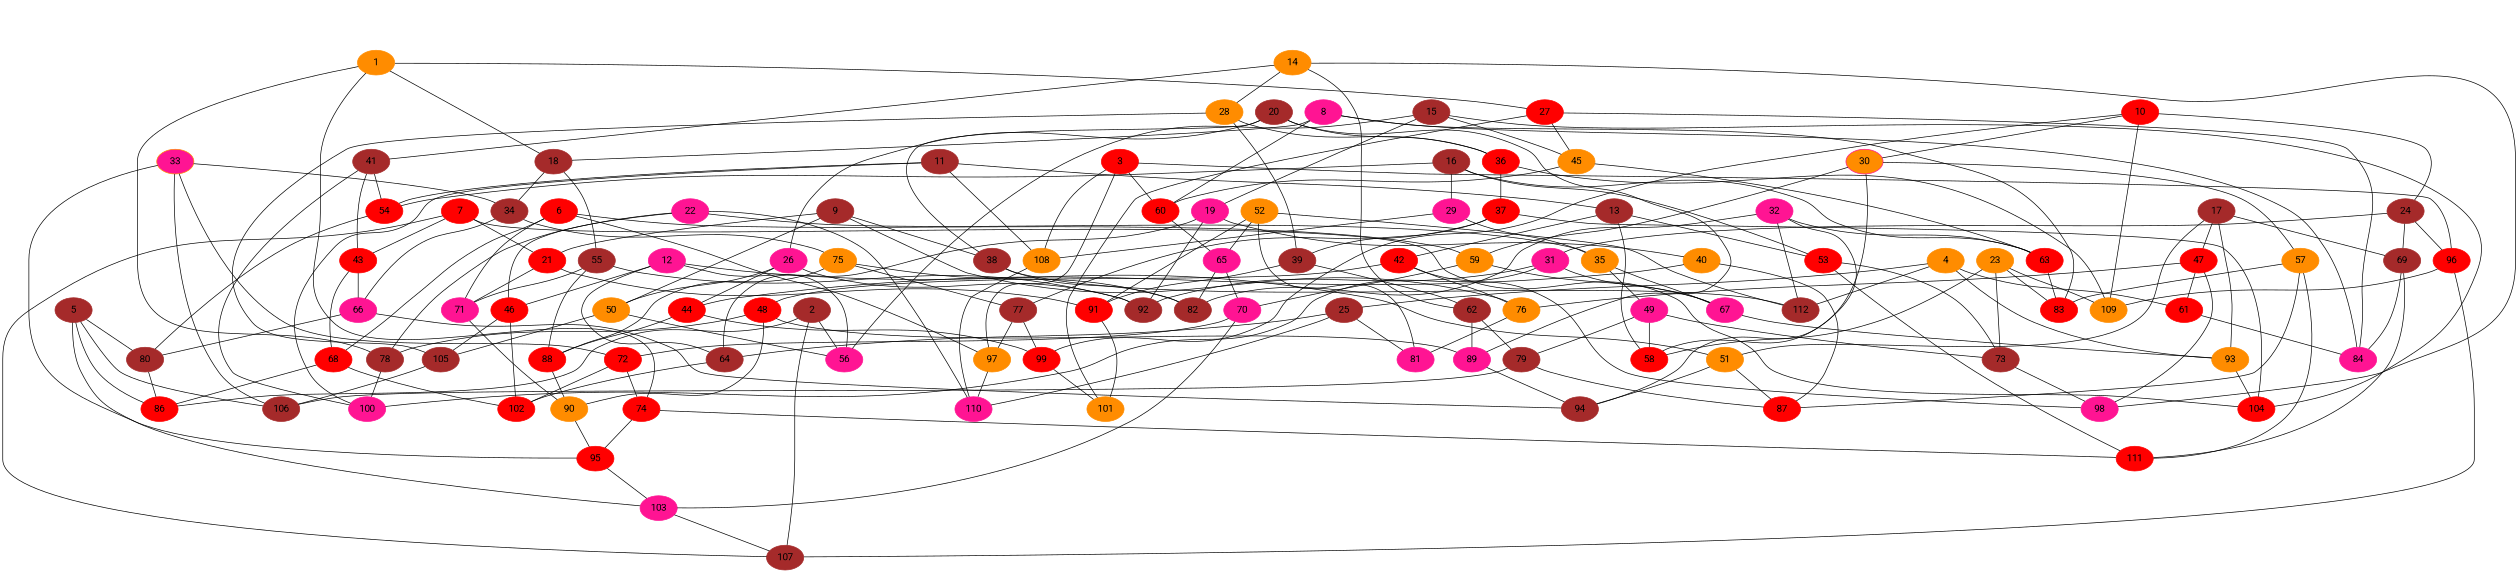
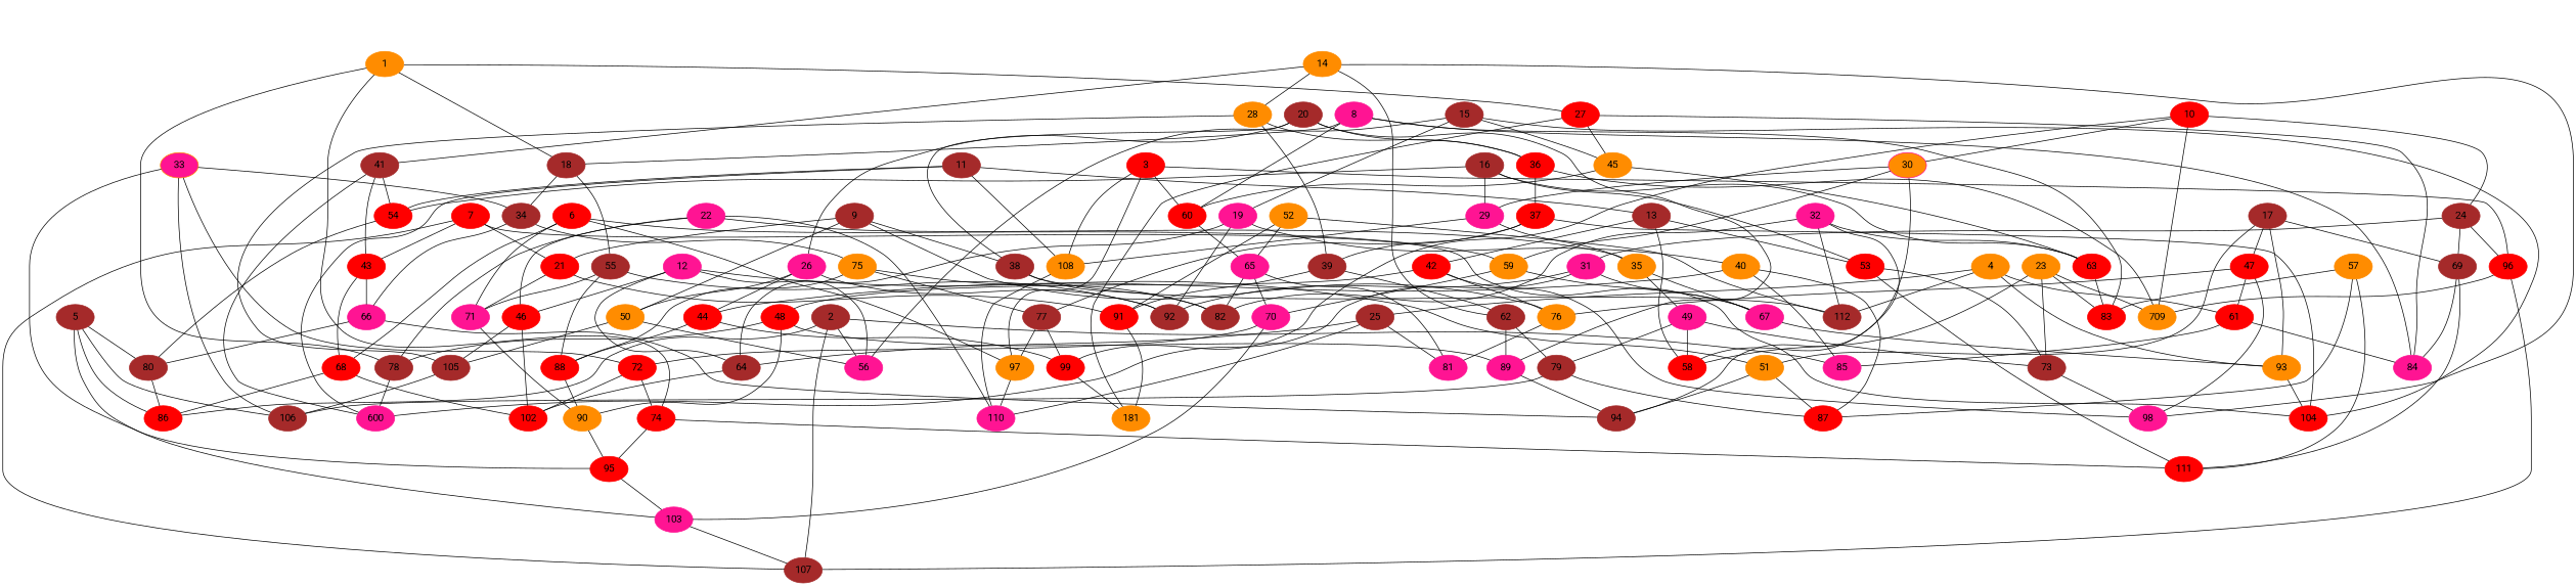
  graph {
    fontname=Roboto
    node [color=red fontname=Roboto style=filled]
    edge [fontname=Roboto]
    1 [color=darkorange]
    18 [color=brown]
    27
    74
    78 [color=brown]
    34 [color=brown]
    55 [color=brown]
    84 [color=deeppink]
    45 [color=darkorange]
-   101 [color=darkorange]
+   101 [color=darkorange label=181]
    95
    111
-   100 [color=deeppink]
+   100 [color=deeppink label=600]
    2 [color=brown]
    56 [color=deeppink]
+   85 [color=deeppink]
    86
    107 [color=brown]
    3
    60
    96
    97 [color=darkorange]
    108 [color=darkorange]
    65 [color=deeppink]
-   109 [color=darkorange]
+   109 [color=darkorange label=709]
    110 [color=deeppink]
    4 [color=darkorange]
    25 [color=brown]
    61
    93 [color=darkorange]
    112 [color=brown]
    64 [color=brown]
    81 [color=deeppink]
    104
    5 [color=brown]
    80 [color=brown]
    103 [color=deeppink]
    106 [color=brown]
    6
    59 [color=darkorange]
    68
    71 [color=deeppink]
    67 [color=deeppink]
    70 [color=deeppink]
    102
    90 [color=darkorange]
    7
    21
    43
    91
    66 [color=deeppink]
    8 [color=deeppink]
    83
    9 [color=brown]
    38 [color=brown]
    50 [color=darkorange]
    76 [color=darkorange]
    82 [color=brown]
    105 [color=brown]
    24 [color=brown]
    10
    30 [color=deeppink fillcolor=darkorange]
    99
    69 [color=brown]
    31 [color=deeppink]
    58
    57 [color=darkorange]
    11 [color=brown]
    13 [color=brown]
    54
    42
    53
    12 [color=deeppink]
    46
    51 [color=darkorange]
    94 [color=brown]
    87
    98 [color=deeppink]
    48
    73 [color=brown]
    14 [color=darkorange]
    28 [color=darkorange]
    41 [color=brown]
    62 [color=brown]
    36
    39 [color=brown]
    89 [color=deeppink]
    79 [color=brown]
    15 [color=brown]
    19 [color=deeppink]
    40 [color=darkorange]
    92 [color=brown]
    63
    16 [color=brown]
    29 [color=deeppink]
    35 [color=darkorange]
    17 [color=brown]
    47
    75 [color=darkorange]
    88
    44
    20 [color=brown]
    26 [color=deeppink]
    37
    22 [color=deeppink]
    49 [color=deeppink]
    23 [color=darkorange]
    32 [color=deeppink]
    33 [color=darkorange fillcolor=deeppink]
    72
    77 [color=brown]
    52 [color=darkorange]
    1 -- 18
    1 -- 27
    1 -- 74
    1 -- 78
    18 -- 34
    18 -- 55
    27 -- 84
    27 -- 45
    27 -- 101
    74 -- 95
    74 -- 111
    78 -- 100
    34 -- 66
    34 -- 75
    55 -- 71
    55 -- 92
    55 -- 88
    45 -- 60
    45 -- 63
    95 -- 103
    2 -- 56
+   2 -- 85
    2 -- 86
    2 -- 107
    3 -- 60
    3 -- 96
    3 -- 97
    3 -- 108
    60 -- 65
    96 -- 107
    96 -- 109
    97 -- 110
    108 -- 110
    65 -- 70
    65 -- 82
    4 -- 25
    4 -- 61
    4 -- 93
    4 -- 112
    25 -- 110
    25 -- 64
    25 -- 81
    61 -- 84
+   61 -- 85
    93 -- 104
    64 -- 102
    5 -- 86
    5 -- 80
    5 -- 103
    5 -- 106
    80 -- 86
    103 -- 107
    6 -- 97
    6 -- 59
    6 -- 68
    6 -- 71
    59 -- 67
    59 -- 70
    68 -- 86
    68 -- 102
    71 -- 90
    67 -- 93
    70 -- 103
    70 -- 72
    90 -- 95
    7 -- 107
    7 -- 104
    7 -- 21
    7 -- 43
    21 -- 71
    21 -- 91
    43 -- 68
    43 -- 66
    91 -- 101
    66 -- 80
    66 -- 94
    8 -- 18
    8 -- 84
    8 -- 60
    8 -- 83
    9 -- 21
    9 -- 38
    9 -- 50
    9 -- 76
    38 -- 112
    38 -- 82
    50 -- 56
    50 -- 105
    76 -- 81
    105 -- 106
    24 -- 96
    24 -- 69
    24 -- 31
    10 -- 109
    10 -- 24
    10 -- 30
    10 -- 99
    30 -- 59
    30 -- 58
-   30 -- 57
+   30 -- 29
    99 -- 101
    69 -- 84
    69 -- 111
    31 -- 100
    31 -- 67
    31 -- 92
    57 -- 111
    57 -- 83
    57 -- 87
    11 -- 100
    11 -- 108
    11 -- 13
    11 -- 54
    13 -- 58
    13 -- 42
    13 -- 53
    54 -- 80
    42 -- 76
    42 -- 98
    42 -- 48
    53 -- 111
    53 -- 73
    12 -- 56
    12 -- 64
    12 -- 46
    12 -- 51
    46 -- 102
    46 -- 105
    51 -- 94
    51 -- 87
    48 -- 78
    48 -- 90
    48 -- 89
    73 -- 98
    14 -- 98
    14 -- 28
    14 -- 41
    14 -- 62
    28 -- 105
    28 -- 36
    28 -- 39
    41 -- 100
    41 -- 43
    41 -- 54
    62 -- 89
    62 -- 79
    36 -- 109
    36 -- 37
    39 -- 91
    39 -- 62
    89 -- 94
    79 -- 106
    79 -- 87
    15 -- 45
    15 -- 56
    15 -- 104
    15 -- 19
    19 -- 64
    19 -- 40
    19 -- 92
+   40 -- 85
    40 -- 87
    40 -- 44
    63 -- 83
    16 -- 54
    16 -- 53
    16 -- 63
    16 -- 29
    29 -- 108
    29 -- 35
    35 -- 67
    35 -- 49
    17 -- 93
    17 -- 69
    17 -- 51
    17 -- 47
    47 -- 61
    47 -- 76
    47 -- 98
    75 -- 82
    75 -- 88
    75 -- 77
    88 -- 90
    44 -- 99
    44 -- 88
    20 -- 38
    20 -- 36
    20 -- 89
    20 -- 26
    26 -- 50
    26 -- 92
    26 -- 44
    37 -- 104
    37 -- 39
    37 -- 77
    22 -- 78
    22 -- 110
    22 -- 46
    22 -- 35
    49 -- 58
    49 -- 73
    49 -- 79
    23 -- 109
    23 -- 83
    23 -- 58
    23 -- 73
    32 -- 112
    32 -- 82
    32 -- 94
    32 -- 63
    33 -- 34
    33 -- 95
    33 -- 106
    33 -- 72
    72 -- 74
    72 -- 102
    77 -- 97
    77 -- 99
    52 -- 65
    52 -- 112
-   52 -- 81
+   65 -- 81
    52 -- 91
  }
